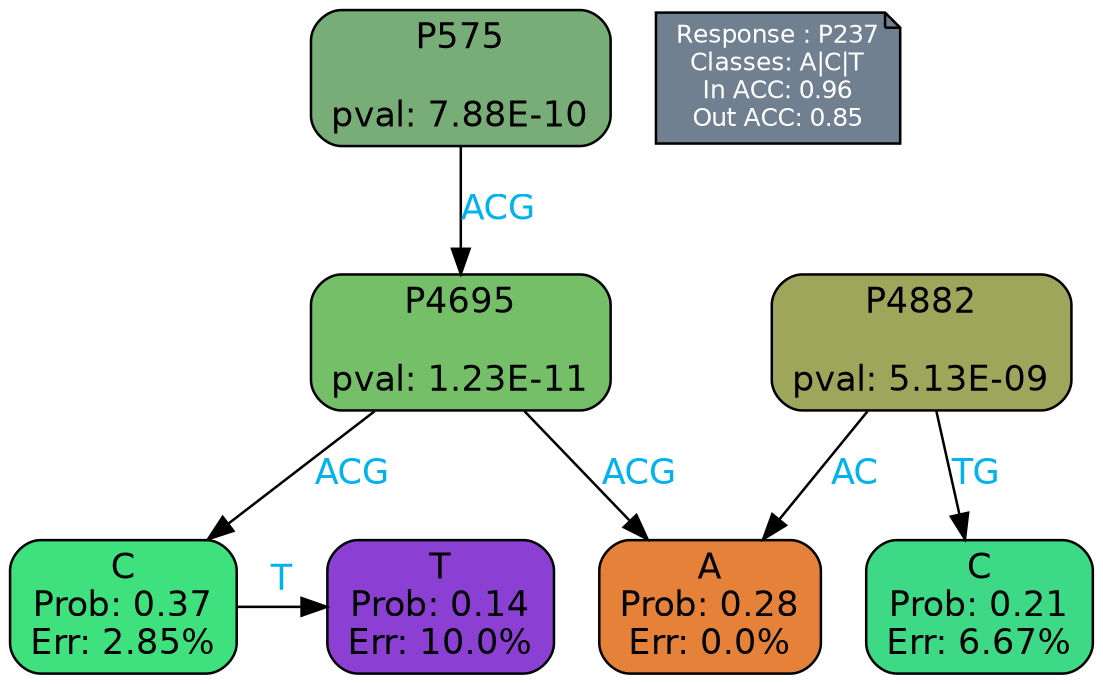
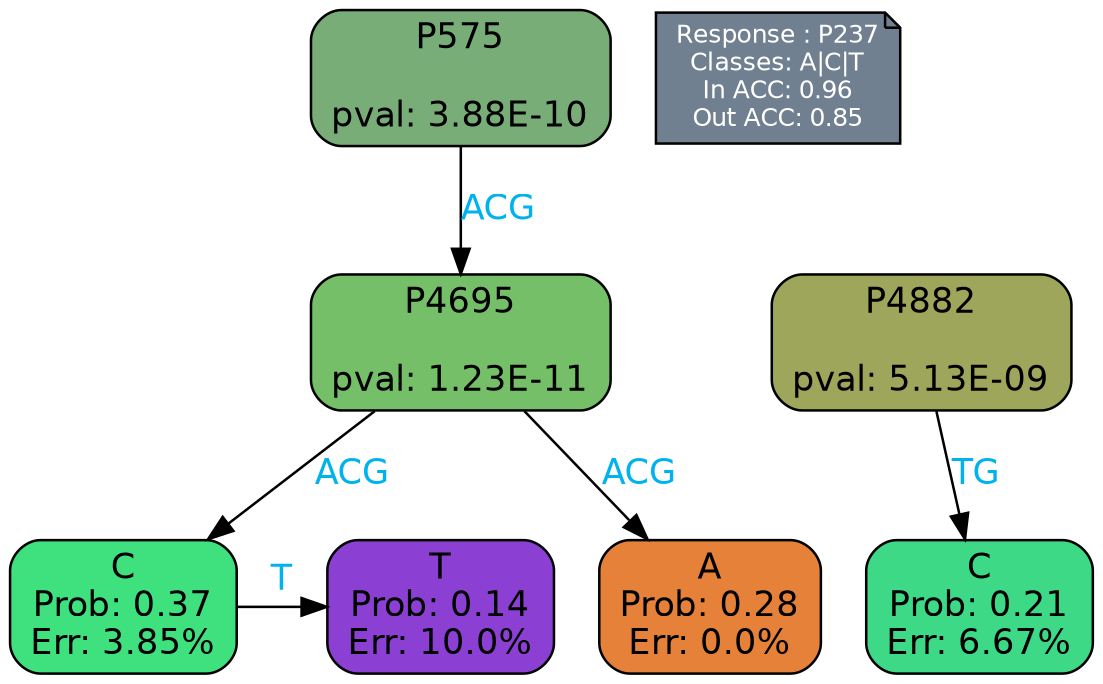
  digraph {
    ranksep=equally
    splines=polylines
    node [color=black fontname=helvetica shape=box style="filled, rounded"]
    edge [fontcolor=deepskyblue2 fontname=helvetica]
    n1 [fillcolor="#e58139" label="A\nProb: 0.28\nErr: 0.0%"]
    n2 [fillcolor="#3dd987" label="C\nProb: 0.21\nErr: 6.67%"]
-   n3 [fillcolor="#3fe17e" label="C\nProb: 0.37\nErr: 2.85%"]
+   n3 [fillcolor="#3fe17e" label="C\nProb: 0.37\nErr: 3.85%"]
    n4 [fillcolor="#8b40d3" label="T\nProb: 0.14\nErr: 10.0%"]
    n5 [align=left fillcolor=slategray fontcolor=white fontsize=10 label="Response : P237\nClasses: A|C|T\nIn ACC: 0.96\nOut ACC: 0.85\n" shape=note style=filled]
-   n6 [fillcolor="#78ad78" label="P575\n\npval: 7.88E-10"]
+   n6 [fillcolor="#78ad78" label="P575\n\npval: 3.88E-10"]
    n7 [fillcolor="#75bf69" label="P4695\n\npval: 1.23E-11"]
    n8 [fillcolor="#9da65a" label="P4882\n\npval: 5.13E-09"]
    subgraph sub_1 {
      rank=same
      n1
      n2
      n3
      n4
    }
    subgraph sub_2 {
      rank=same
      n5
      n6
    }
    n3 -> n4 [label=T]
    n6 -> n7 [label=ACG]
    n7 -> n1 [label=ACG]
    n7 -> n3 [label=ACG]
-   n8 -> n1 [label=AC]
    n8 -> n2 [label=TG]
  }
